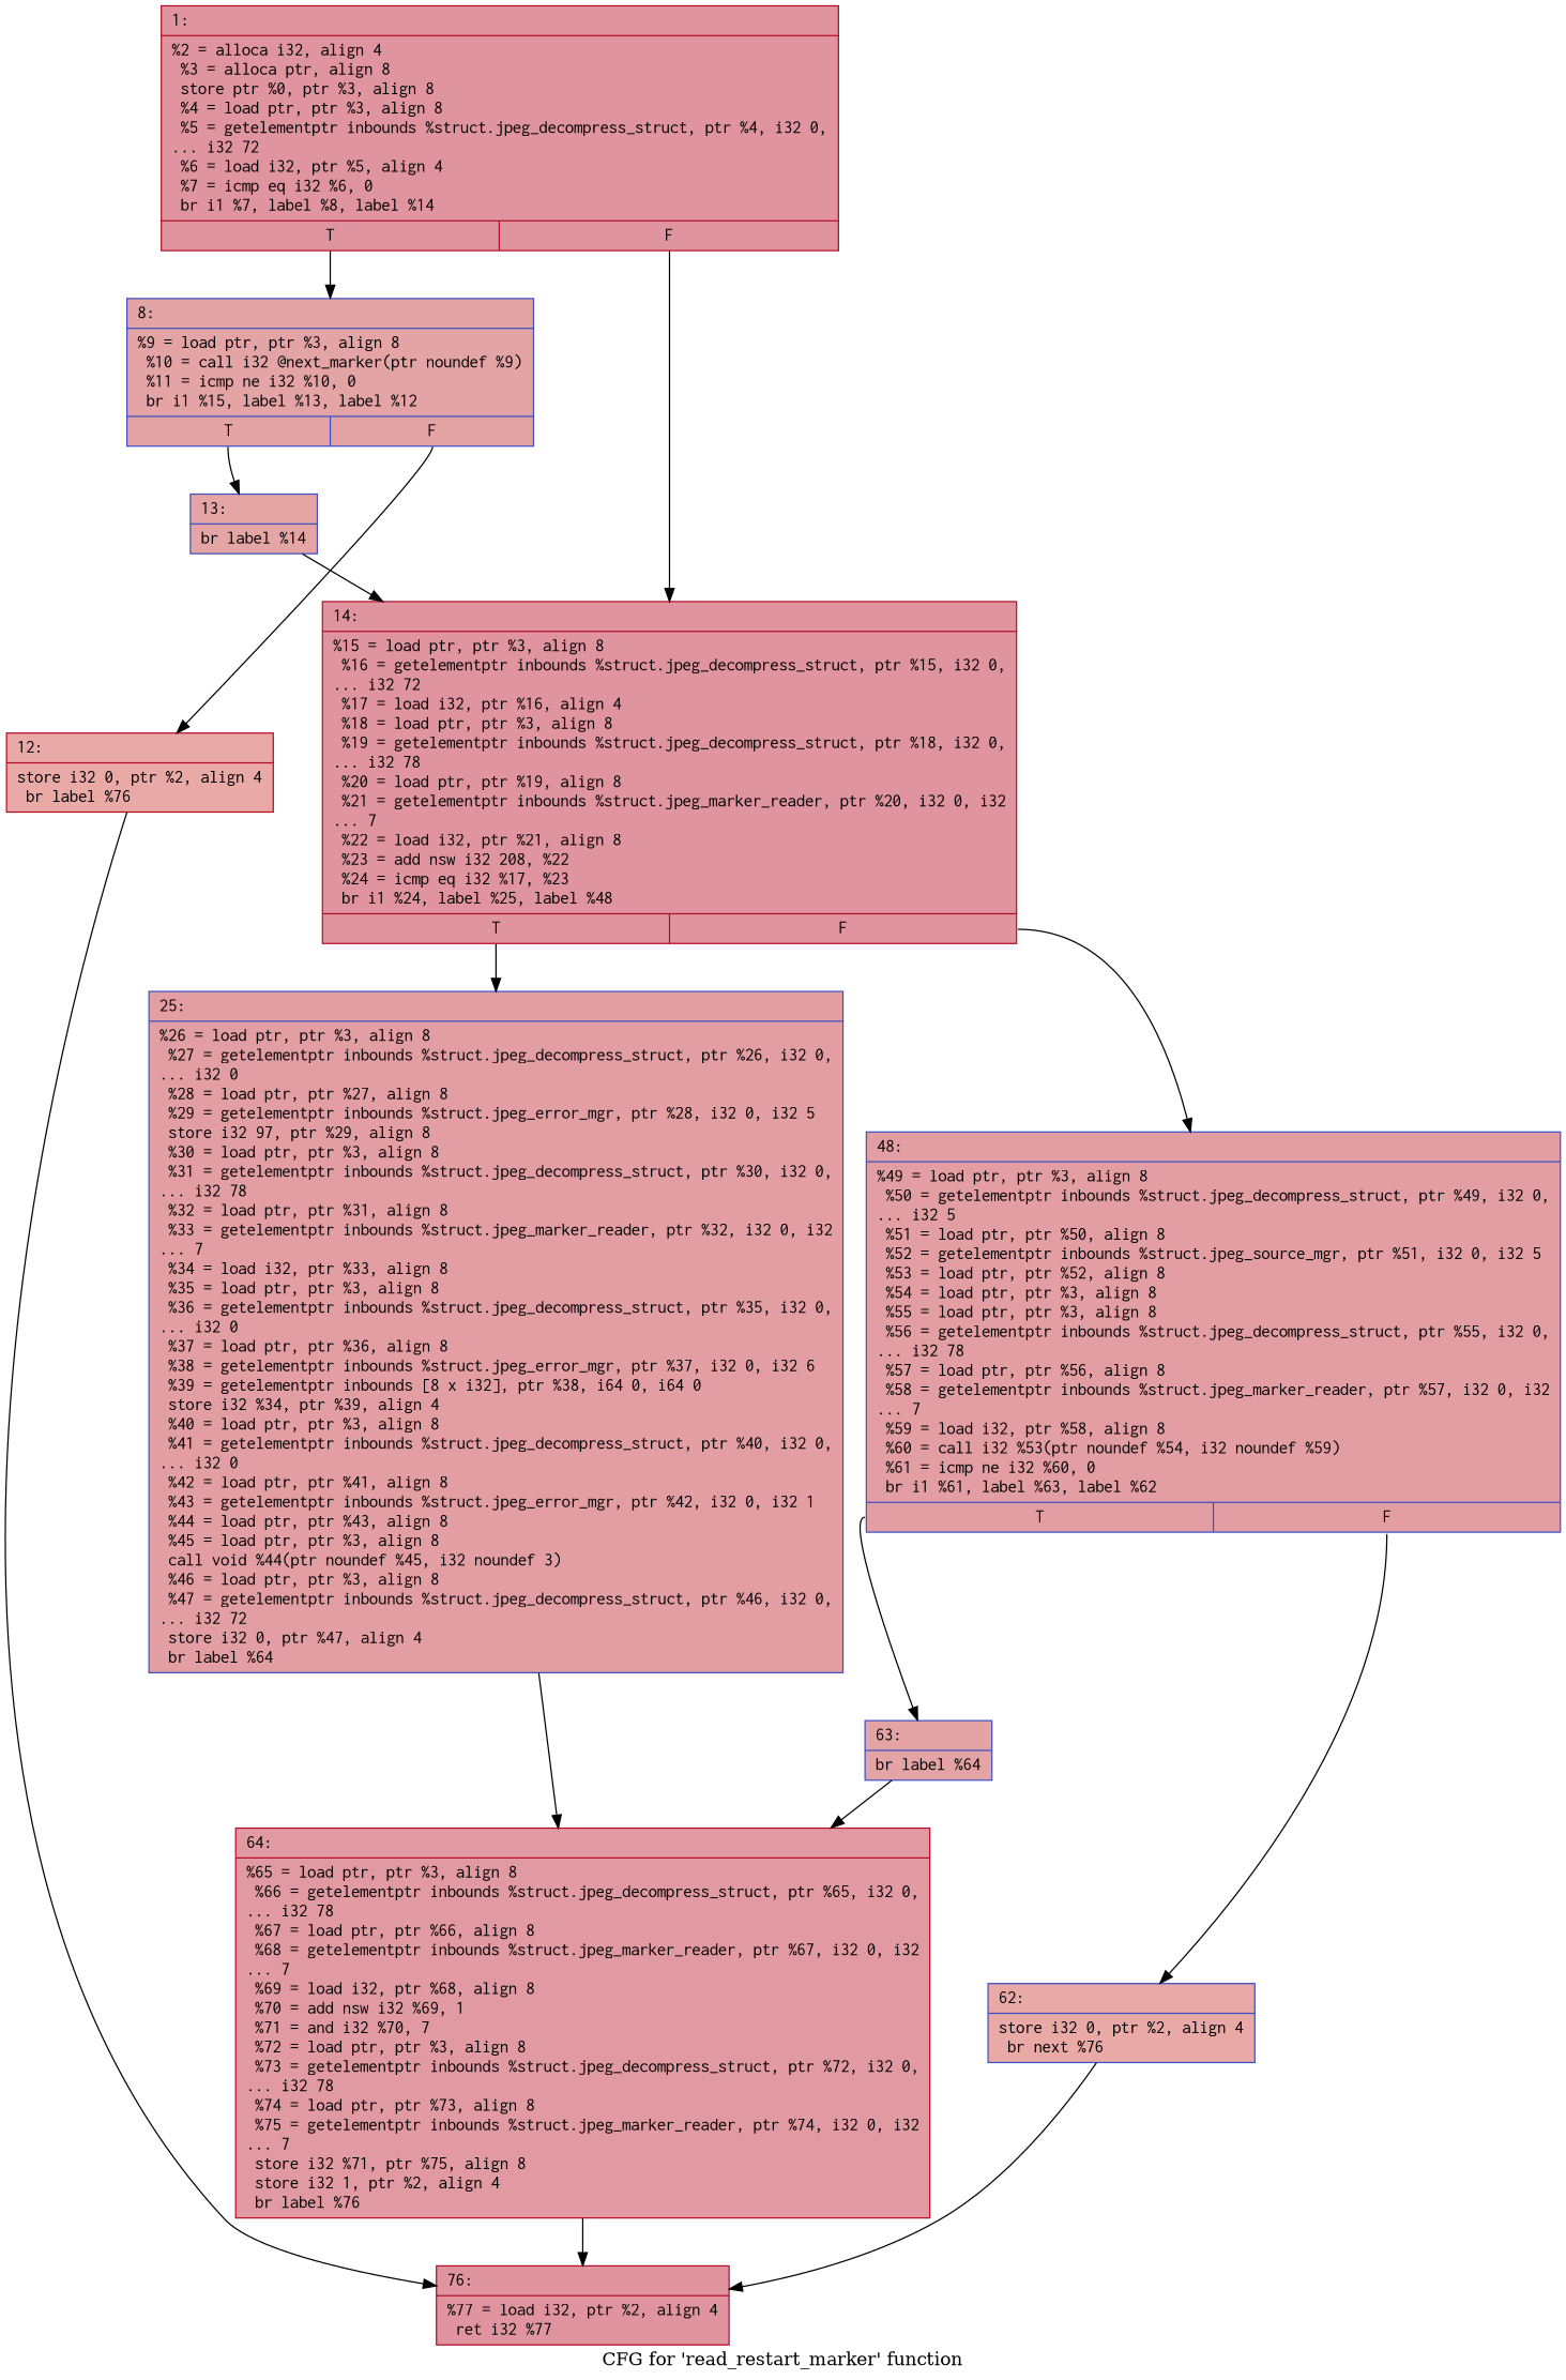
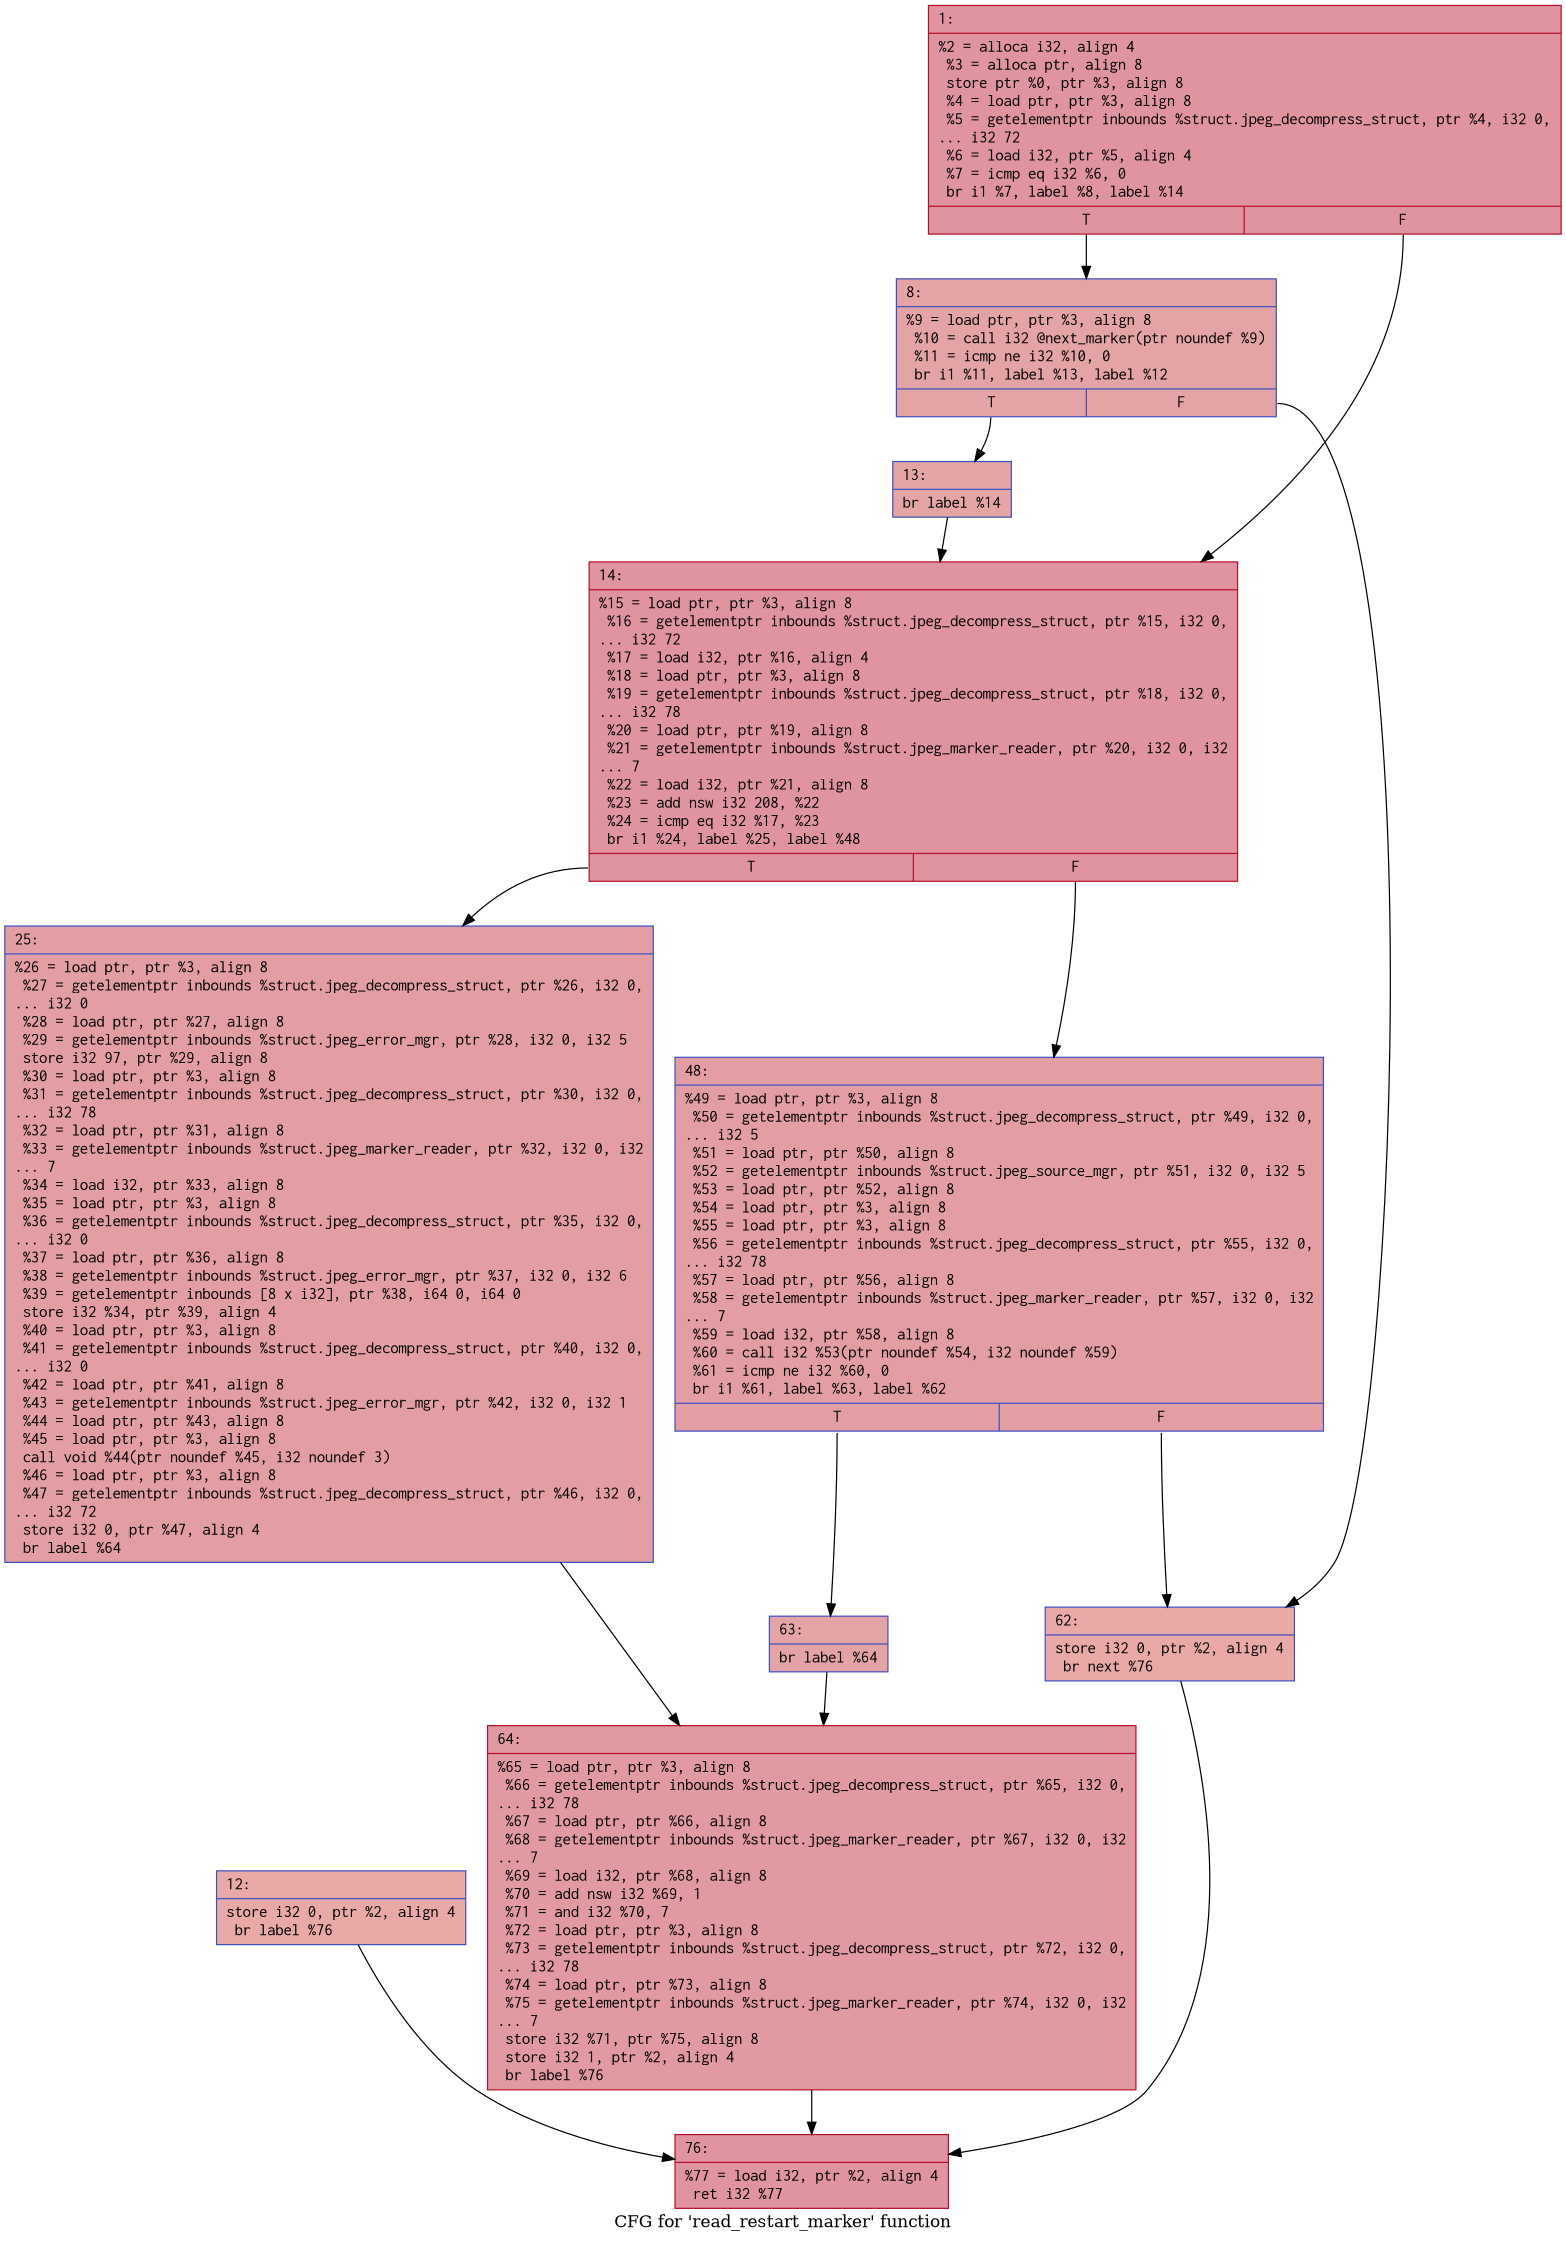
  digraph {
    label="CFG for 'read_restart_marker' function"
    node [color="#3d50c3ff" fillcolor="#b70d2870" fontname=Courier shape=record style=filled]
    n1 [color="#b70d28ff" label="{1:\l|  %2 = alloca i32, align 4\l  %3 = alloca ptr, align 8\l  store ptr %0, ptr %3, align 8\l  %4 = load ptr, ptr %3, align 8\l  %5 = getelementptr inbounds %struct.jpeg_decompress_struct, ptr %4, i32 0,\l... i32 72\l  %6 = load i32, ptr %5, align 4\l  %7 = icmp eq i32 %6, 0\l  br i1 %7, label %8, label %14\l|{<s0>T|<s1>F}}"]
-   n2 [fillcolor="#c32e3170" label="{8:\l|  %9 = load ptr, ptr %3, align 8\l  %10 = call i32 @next_marker(ptr noundef %9)\l  %11 = icmp ne i32 %10, 0\l  br i1 %15, label %13, label %12\l|{<s0>T|<s1>F}}"]
+   n2 [fillcolor="#c32e3170" label="{8:\l|  %9 = load ptr, ptr %3, align 8\l  %10 = call i32 @next_marker(ptr noundef %9)\l  %11 = icmp ne i32 %10, 0\l  br i1 %11, label %13, label %12\l|{<s0>T|<s1>F}}"]
    n3 [color="#b70d28ff" label="{14:\l|  %15 = load ptr, ptr %3, align 8\l  %16 = getelementptr inbounds %struct.jpeg_decompress_struct, ptr %15, i32 0,\l... i32 72\l  %17 = load i32, ptr %16, align 4\l  %18 = load ptr, ptr %3, align 8\l  %19 = getelementptr inbounds %struct.jpeg_decompress_struct, ptr %18, i32 0,\l... i32 78\l  %20 = load ptr, ptr %19, align 8\l  %21 = getelementptr inbounds %struct.jpeg_marker_reader, ptr %20, i32 0, i32\l... 7\l  %22 = load i32, ptr %21, align 8\l  %23 = add nsw i32 208, %22\l  %24 = icmp eq i32 %17, %23\l  br i1 %24, label %25, label %48\l|{<s0>T|<s1>F}}"]
    n4 [fillcolor="#c5333470" label="{13:\l|  br label %14\l}"]
-   n5 [color="#b70d28ff" fillcolor="#ca3b3770" label="{12:\l|  store i32 0, ptr %2, align 4\l  br label %76\l}"]
+   n5 [fillcolor="#ca3b3770" label="{12:\l|  store i32 0, ptr %2, align 4\l  br label %76\l}"]
    n6 [fillcolor="#be242e70" label="{25:\l|  %26 = load ptr, ptr %3, align 8\l  %27 = getelementptr inbounds %struct.jpeg_decompress_struct, ptr %26, i32 0,\l... i32 0\l  %28 = load ptr, ptr %27, align 8\l  %29 = getelementptr inbounds %struct.jpeg_error_mgr, ptr %28, i32 0, i32 5\l  store i32 97, ptr %29, align 8\l  %30 = load ptr, ptr %3, align 8\l  %31 = getelementptr inbounds %struct.jpeg_decompress_struct, ptr %30, i32 0,\l... i32 78\l  %32 = load ptr, ptr %31, align 8\l  %33 = getelementptr inbounds %struct.jpeg_marker_reader, ptr %32, i32 0, i32\l... 7\l  %34 = load i32, ptr %33, align 8\l  %35 = load ptr, ptr %3, align 8\l  %36 = getelementptr inbounds %struct.jpeg_decompress_struct, ptr %35, i32 0,\l... i32 0\l  %37 = load ptr, ptr %36, align 8\l  %38 = getelementptr inbounds %struct.jpeg_error_mgr, ptr %37, i32 0, i32 6\l  %39 = getelementptr inbounds [8 x i32], ptr %38, i64 0, i64 0\l  store i32 %34, ptr %39, align 4\l  %40 = load ptr, ptr %3, align 8\l  %41 = getelementptr inbounds %struct.jpeg_decompress_struct, ptr %40, i32 0,\l... i32 0\l  %42 = load ptr, ptr %41, align 8\l  %43 = getelementptr inbounds %struct.jpeg_error_mgr, ptr %42, i32 0, i32 1\l  %44 = load ptr, ptr %43, align 8\l  %45 = load ptr, ptr %3, align 8\l  call void %44(ptr noundef %45, i32 noundef 3)\l  %46 = load ptr, ptr %3, align 8\l  %47 = getelementptr inbounds %struct.jpeg_decompress_struct, ptr %46, i32 0,\l... i32 72\l  store i32 0, ptr %47, align 4\l  br label %64\l}"]
    n7 [fillcolor="#be242e70" label="{48:\l|  %49 = load ptr, ptr %3, align 8\l  %50 = getelementptr inbounds %struct.jpeg_decompress_struct, ptr %49, i32 0,\l... i32 5\l  %51 = load ptr, ptr %50, align 8\l  %52 = getelementptr inbounds %struct.jpeg_source_mgr, ptr %51, i32 0, i32 5\l  %53 = load ptr, ptr %52, align 8\l  %54 = load ptr, ptr %3, align 8\l  %55 = load ptr, ptr %3, align 8\l  %56 = getelementptr inbounds %struct.jpeg_decompress_struct, ptr %55, i32 0,\l... i32 78\l  %57 = load ptr, ptr %56, align 8\l  %58 = getelementptr inbounds %struct.jpeg_marker_reader, ptr %57, i32 0, i32\l... 7\l  %59 = load i32, ptr %58, align 8\l  %60 = call i32 %53(ptr noundef %54, i32 noundef %59)\l  %61 = icmp ne i32 %60, 0\l  br i1 %61, label %63, label %62\l|{<s0>T|<s1>F}}"]
    n8 [color="#b70d28ff" label="{76:\l|  %77 = load i32, ptr %2, align 4\l  ret i32 %77\l}"]
    n9 [color="#b70d28ff" fillcolor="#bb1b2c70" label="{64:\l|  %65 = load ptr, ptr %3, align 8\l  %66 = getelementptr inbounds %struct.jpeg_decompress_struct, ptr %65, i32 0,\l... i32 78\l  %67 = load ptr, ptr %66, align 8\l  %68 = getelementptr inbounds %struct.jpeg_marker_reader, ptr %67, i32 0, i32\l... 7\l  %69 = load i32, ptr %68, align 8\l  %70 = add nsw i32 %69, 1\l  %71 = and i32 %70, 7\l  %72 = load ptr, ptr %3, align 8\l  %73 = getelementptr inbounds %struct.jpeg_decompress_struct, ptr %72, i32 0,\l... i32 78\l  %74 = load ptr, ptr %73, align 8\l  %75 = getelementptr inbounds %struct.jpeg_marker_reader, ptr %74, i32 0, i32\l... 7\l  store i32 %71, ptr %75, align 8\l  store i32 1, ptr %2, align 4\l  br label %76\l}"]
    n10 [fillcolor="#c32e3170" label="{63:\l|  br label %64\l}"]
    n11 [fillcolor="#ca3b3770" label="{62:\l|  store i32 0, ptr %2, align 4\l  br next %76\l}"]
    n1 -> n2 [tailport=s0]
    n1 -> n3 [tailport=s1]
    n2 -> n4 [tailport=s0]
-   n2 -> n5 [tailport=s1]
+   n2 -> n11 [tailport=s1]
    n3 -> n6 [tailport=s0]
    n3 -> n7 [tailport=s1]
    n4 -> n3
    n5 -> n8
    n6 -> n9
    n7 -> n10 [tailport=s0]
    n7 -> n11 [tailport=s1]
    n9 -> n8
    n10 -> n9
    n11 -> n8
  }
